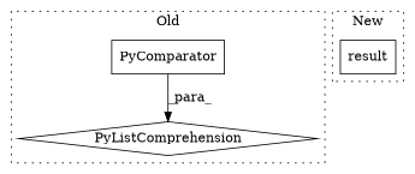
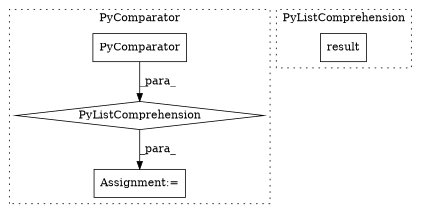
  digraph {
    node [shape=box]
    n1 [a=109 l=241 label=PyListComprehension s=7879 shape=diamond]
    n2 [a=113 l=84 label=PyComparator s=8028]
+   n3 [a=7 l=12 label="Assignment:=" s=7867]
    n4 [a=32 l=8 label=result s=8836]
    subgraph cluster_1 {
-     label=Old
+     label=PyComparator
      style=dotted
      n1
      n2
+     n3
    }
    subgraph cluster_2 {
-     label=New
+     label=PyListComprehension
      style=dotted
      n4
    }
+   n1 -> n3 [label=_para_]
    n2 -> n1 [label=_para_]
  }
